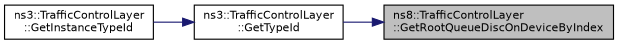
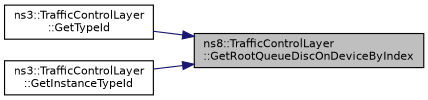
  digraph {
    rankdir=RL
    node [color=black fillcolor=white fontname=Helvetica fontsize=10 shape=record style=filled]
    edge [color=midnightblue dir=back fontname=Helvetica fontsize=10 labelfontname=Helvetica labelfontsize=10 style=solid]
    n1 [fillcolor=grey75 fontcolor=black height=0.2 label="ns8::TrafficControlLayer\l::GetRootQueueDiscOnDeviceByIndex" width=0.4]
    n2 [height=0.2 label="ns3::TrafficControlLayer\l::GetTypeId" width=0.4]
    n3 [height=0.2 label="ns3::TrafficControlLayer\l::GetInstanceTypeId" width=0.4]
    n1 -> n2
-   n2 -> n3
+   n1 -> n3
  }
